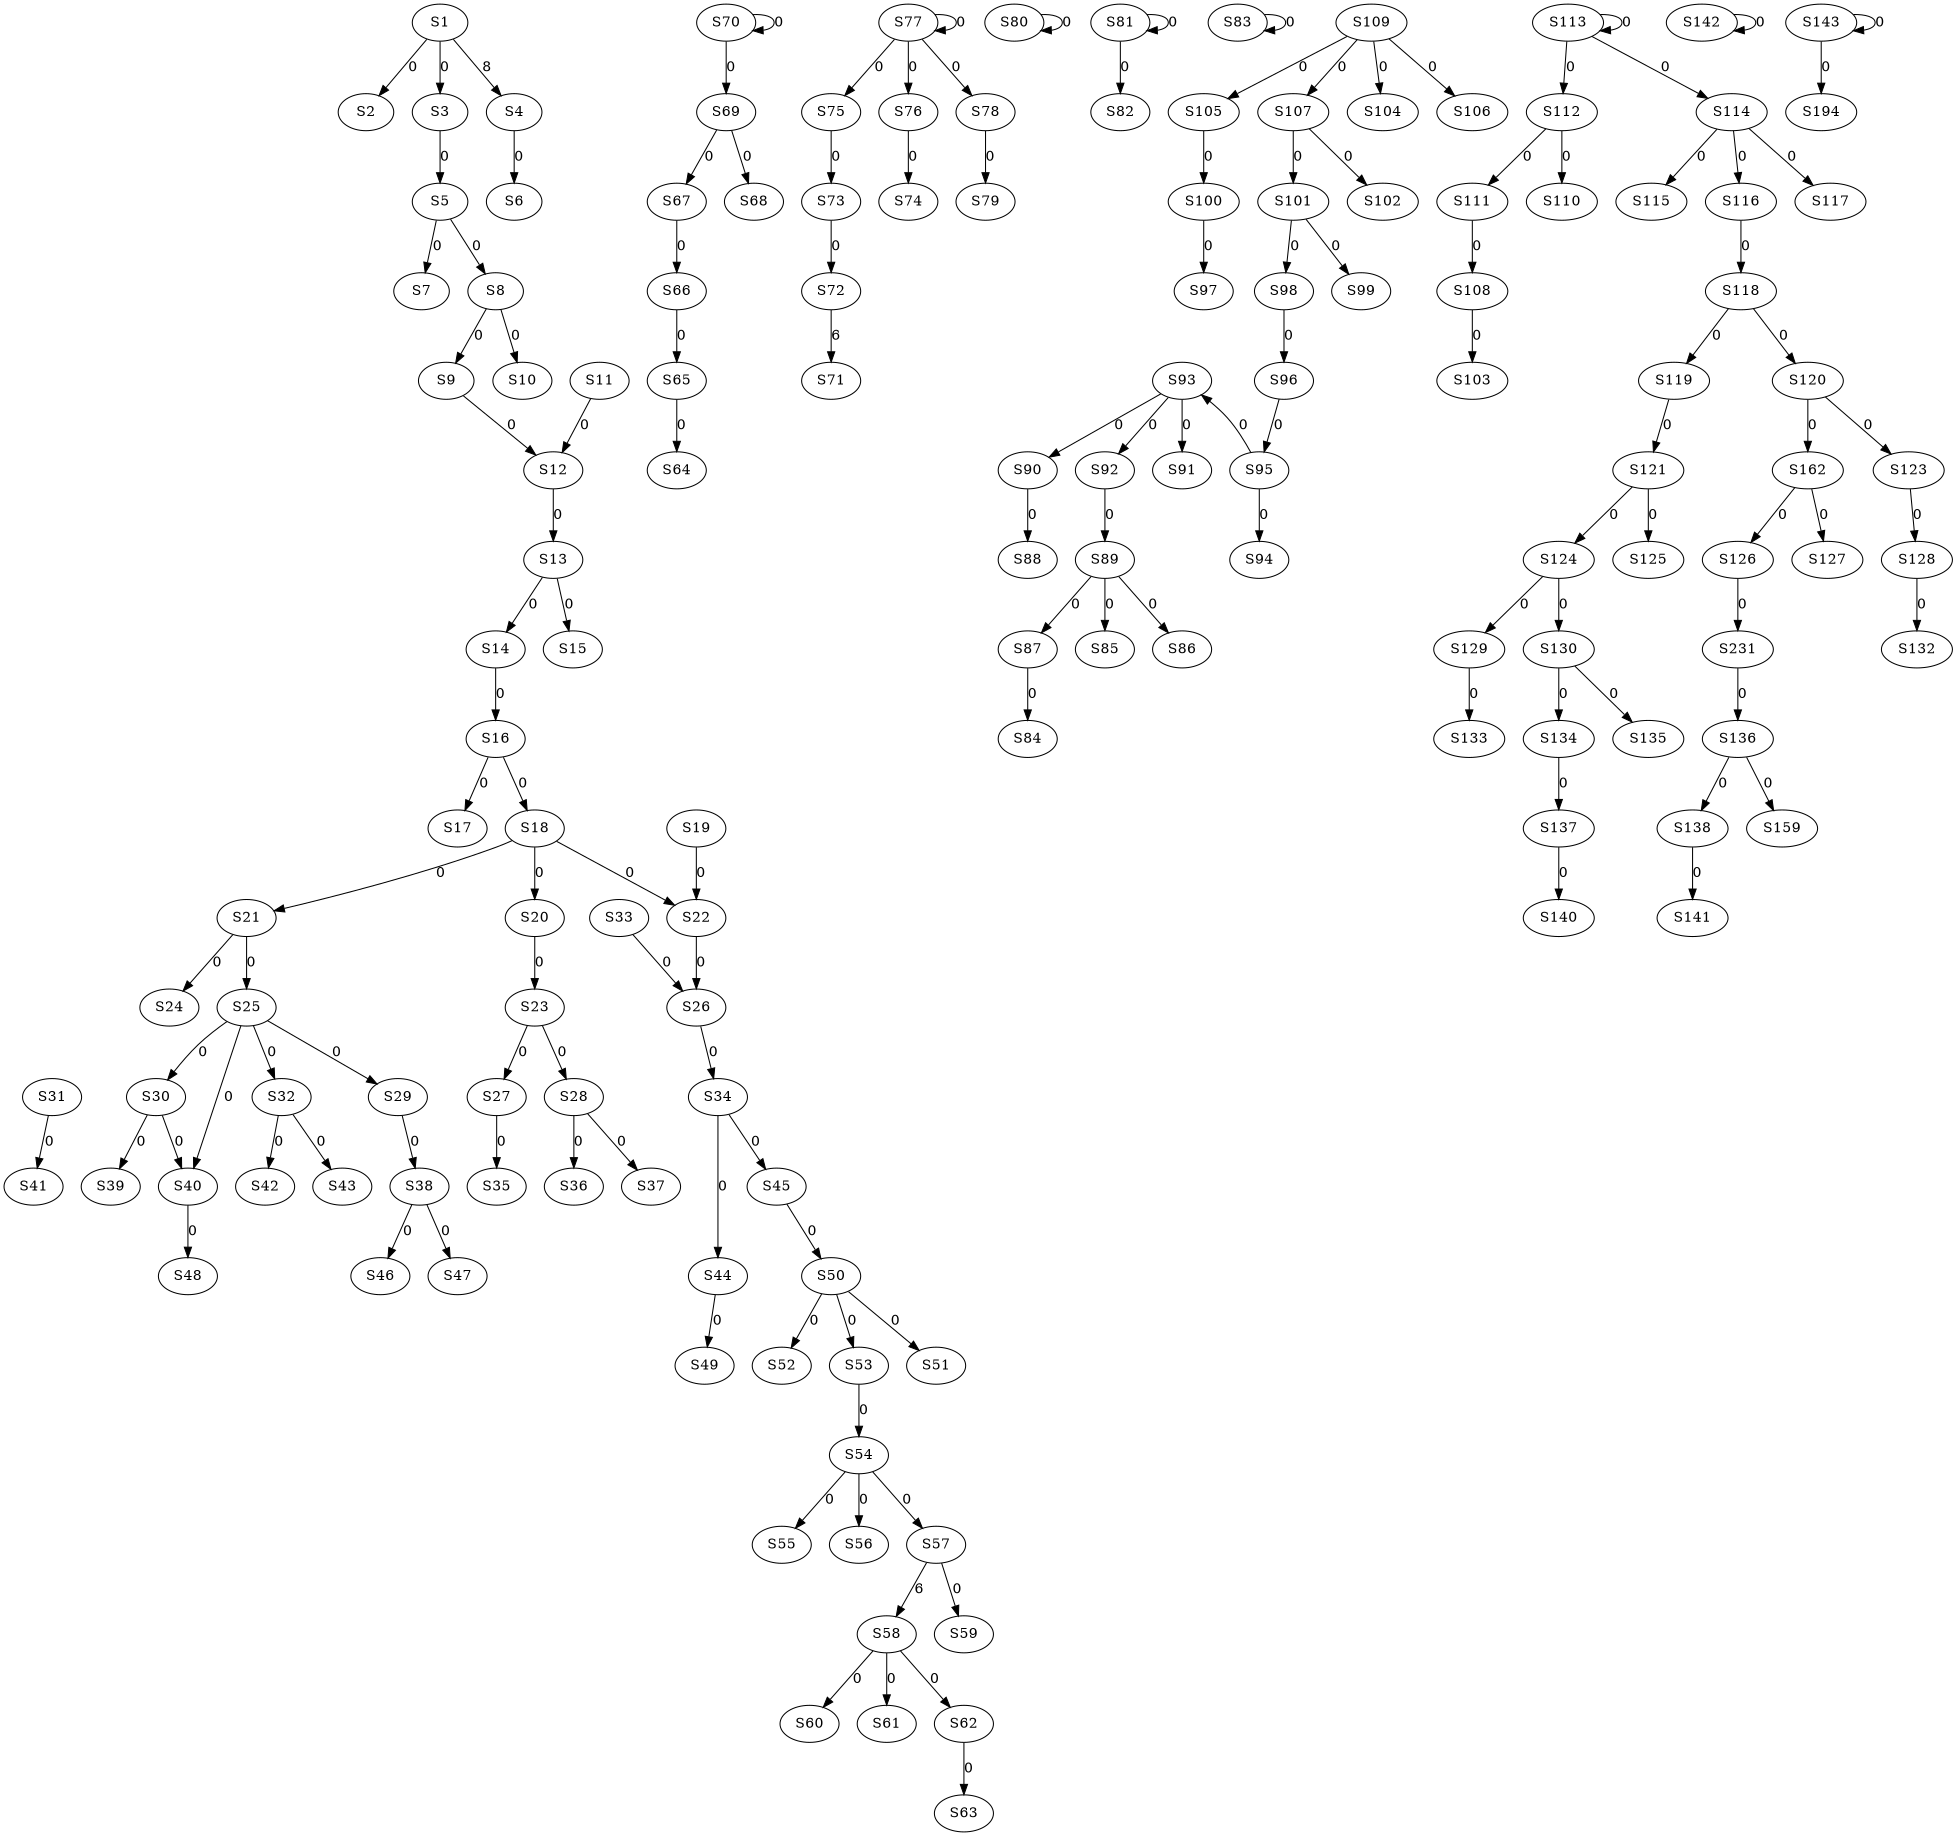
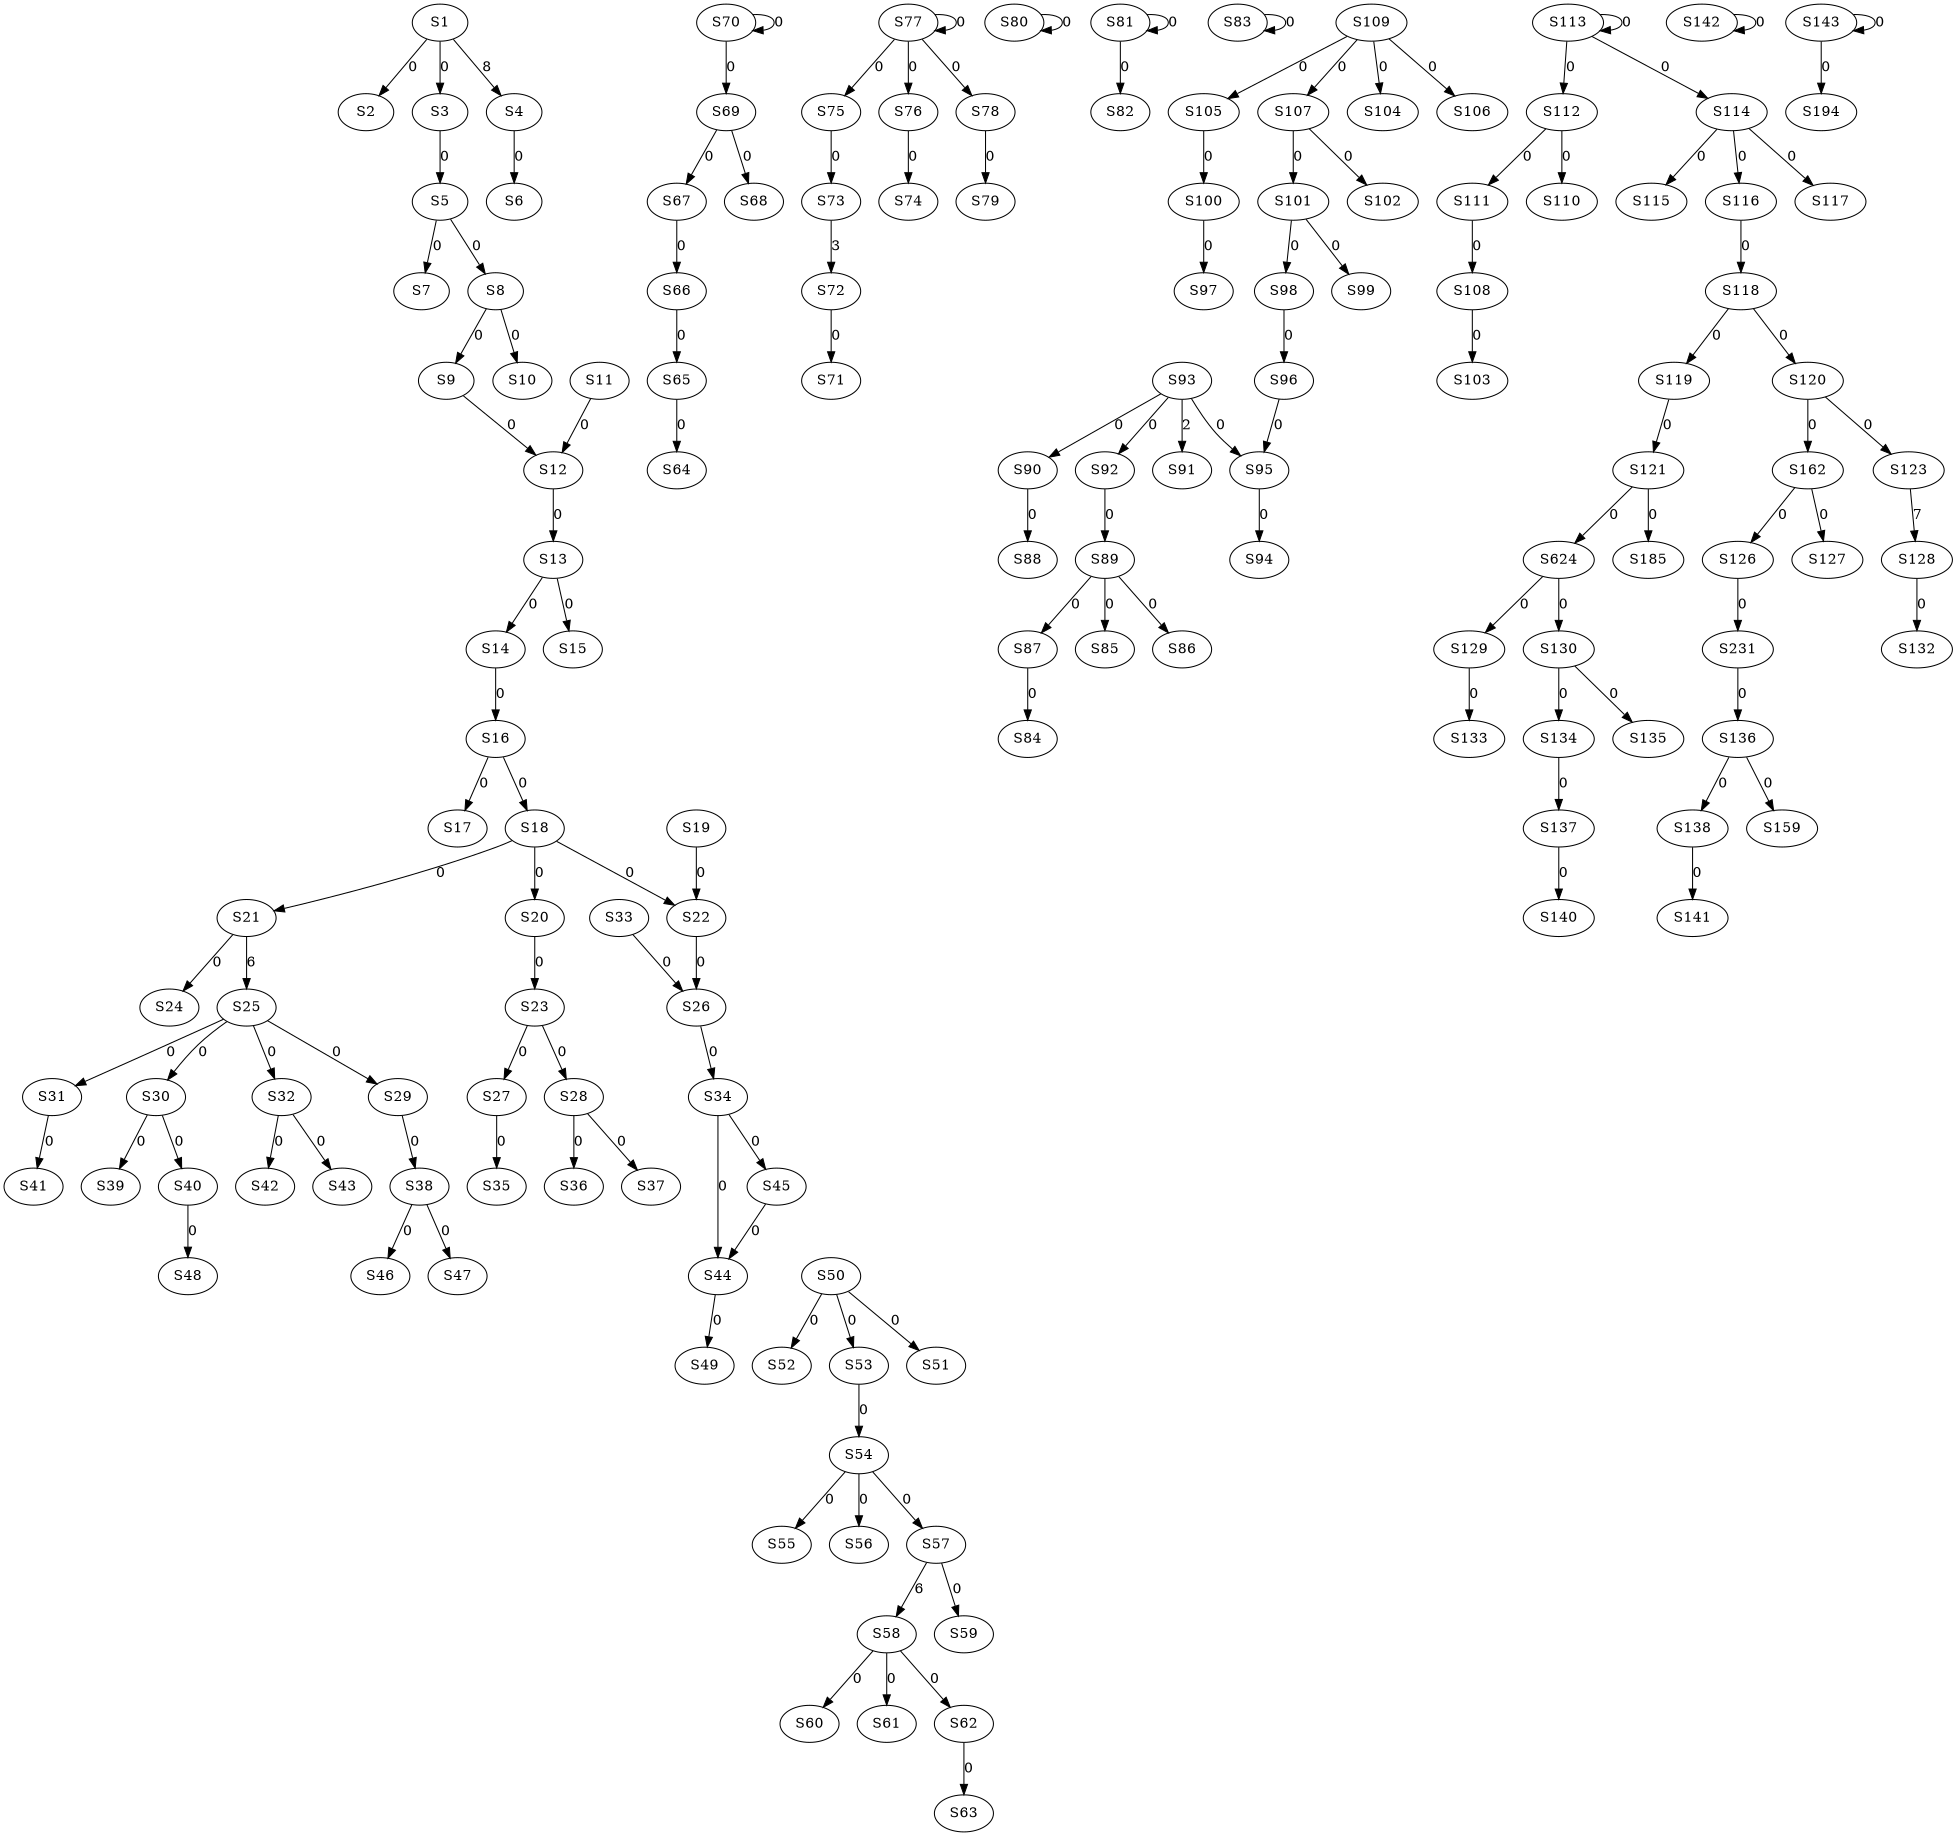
  strict digraph {
    S1
    S2
    S3
    S4
    S5
    S6
    S7
    S8
    S9
    S10
    S12
    S11
    S13
    S14
    S15
    S16
    S17
    S18
    S20
    S21
    S22
    S19
    S23
    S24
    S25
    S26
    S27
    S28
    S29
    S30
    S31
    S32
    S34
    S35
    S36
    S37
    S38
    S39
    S40
    S41
    S42
    S43
    S33
    S44
    S45
    S46
    S47
    S48
    S49
    S50
    S51
    S52
    S53
    S54
    S55
    S56
    S57
    S58
    S59
    S60
    S61
    S62
    S63
    S65
    S64
    S66
    S67
    S69
    S68
    S70
    S72
    S71
    S73
    S75
    S76
    S74
    S77
    S78
    S79
    S80
    S81
    S82
    S83
    S87
    S84
    S89
    S85
    S86
    S90
    S88
    S92
    S93
    S91
    S95
    S94
    S96
    S98
    S100
    S97
    S101
    S99
    S105
    S107
    S102
    S108
    S103
    S109
    S104
    S106
    S111
    S112
    S110
    S113
    S114
    S115
    S116
    S117
    S118
    S119
    S120
    S121
    n122 [label=S162]
    S123
-   S124
-   S125
+   S124 [label=S624]
+   S125 [label=S185]
    S126
    S127
    S128
    S129
    S130
    n131 [label=S231]
    S132
    S133
    S134
    S135
    S136
    S137
    S138
    n139 [label=S159]
    S140
    S141
    S142
    S143
    n144 [label=S194]
    S1 -> S2 [label=0]
    S1 -> S3 [label=0]
    S1 -> S4 [label=8]
    S3 -> S5 [label=0]
    S4 -> S6 [label=0]
    S5 -> S7 [label=0]
    S5 -> S8 [label=0]
    S8 -> S9 [label=0]
    S8 -> S10 [label=0]
    S9 -> S12 [label=0]
    S12 -> S13 [label=0]
    S11 -> S12 [label=0]
    S13 -> S14 [label=0]
    S13 -> S15 [label=0]
    S14 -> S16 [label=0]
    S16 -> S17 [label=0]
    S16 -> S18 [label=0]
    S18 -> S20 [label=0]
    S18 -> S21 [label=0]
    S18 -> S22 [label=0]
    S20 -> S23 [label=0]
    S21 -> S24 [label=0]
-   S21 -> S25 [label=0]
+   S21 -> S25 [label=6]
    S22 -> S26 [label=0]
    S19 -> S22 [label=0]
    S23 -> S27 [label=0]
    S23 -> S28 [label=0]
    S25 -> S29 [label=0]
    S25 -> S30 [label=0]
-   S25 -> S40 [label=0]
+   S25 -> S31 [label=0]
    S25 -> S32 [label=0]
    S26 -> S34 [label=0]
    S27 -> S35 [label=0]
    S28 -> S36 [label=0]
    S28 -> S37 [label=0]
    S29 -> S38 [label=0]
    S30 -> S39 [label=0]
    S30 -> S40 [label=0]
    S31 -> S41 [label=0]
    S32 -> S42 [label=0]
    S32 -> S43 [label=0]
    S34 -> S44 [label=0]
    S34 -> S45 [label=0]
    S38 -> S46 [label=0]
    S38 -> S47 [label=0]
    S40 -> S48 [label=0]
    S33 -> S26 [label=0]
    S44 -> S49 [label=0]
-   S45 -> S50 [label=0]
+   S45 -> S44 [label=0]
    S50 -> S51 [label=0]
    S50 -> S52 [label=0]
    S50 -> S53 [label=0]
    S53 -> S54 [label=0]
    S54 -> S55 [label=0]
    S54 -> S56 [label=0]
    S54 -> S57 [label=0]
    S57 -> S58 [label=6]
    S57 -> S59 [label=0]
    S58 -> S60 [label=0]
    S58 -> S61 [label=0]
    S58 -> S62 [label=0]
    S62 -> S63 [label=0]
    S65 -> S64 [label=0]
    S66 -> S65 [label=0]
    S67 -> S66 [label=0]
    S69 -> S67 [label=0]
    S69 -> S68 [label=0]
    S70 -> S69 [label=0]
    S70 -> S70 [label=0]
-   S72 -> S71 [label=6]
-   S73 -> S72 [label=0]
+   S72 -> S71 [label=0]
+   S73 -> S72 [label=3]
    S75 -> S73 [label=0]
    S76 -> S74 [label=0]
    S77 -> S75 [label=0]
    S77 -> S76 [label=0]
    S77 -> S77 [label=0]
    S77 -> S78 [label=0]
    S78 -> S79 [label=0]
    S80 -> S80 [label=0]
    S81 -> S81 [label=0]
    S81 -> S82 [label=0]
    S83 -> S83 [label=0]
    S87 -> S84 [label=0]
    S89 -> S87 [label=0]
    S89 -> S85 [label=0]
    S89 -> S86 [label=0]
    S90 -> S88 [label=0]
    S92 -> S89 [label=0]
    S93 -> S90 [label=0]
    S93 -> S92 [label=0]
-   S93 -> S91 [label=0]
-   S95 -> S93 [label=0]
+   S93 -> S91 [label=2]
+   S93 -> S95 [label=0]
    S95 -> S94 [label=0]
    S96 -> S95 [label=0]
    S98 -> S96 [label=0]
    S100 -> S97 [label=0]
    S101 -> S98 [label=0]
    S101 -> S99 [label=0]
    S105 -> S100 [label=0]
    S107 -> S101 [label=0]
    S107 -> S102 [label=0]
    S108 -> S103 [label=0]
    S109 -> S105 [label=0]
    S109 -> S107 [label=0]
    S109 -> S104 [label=0]
    S109 -> S106 [label=0]
    S111 -> S108 [label=0]
    S112 -> S111 [label=0]
    S112 -> S110 [label=0]
    S113 -> S112 [label=0]
    S113 -> S113 [label=0]
    S113 -> S114 [label=0]
    S114 -> S115 [label=0]
    S114 -> S116 [label=0]
    S114 -> S117 [label=0]
    S116 -> S118 [label=0]
    S118 -> S119 [label=0]
    S118 -> S120 [label=0]
    S119 -> S121 [label=0]
    S120 -> n122 [label=0]
    S120 -> S123 [label=0]
    S121 -> S124 [label=0]
    S121 -> S125 [label=0]
    n122 -> S126 [label=0]
    n122 -> S127 [label=0]
-   S123 -> S128 [label=0]
+   S123 -> S128 [label=7]
    S124 -> S129 [label=0]
    S124 -> S130 [label=0]
    S126 -> n131 [label=0]
    S128 -> S132 [label=0]
    S129 -> S133 [label=0]
    S130 -> S134 [label=0]
    S130 -> S135 [label=0]
    n131 -> S136 [label=0]
    S134 -> S137 [label=0]
    S136 -> S138 [label=0]
    S136 -> n139 [label=0]
    S137 -> S140 [label=0]
    S138 -> S141 [label=0]
    S142 -> S142 [label=0]
    S143 -> S143 [label=0]
    S143 -> n144 [label=0]
  }
